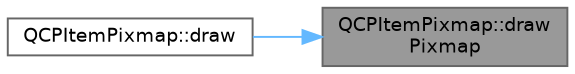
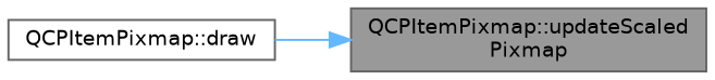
  digraph {
    rankdir=RL
    node [fontname=Helvetica fontsize=10 shape=box style=filled]
-   n1 [color=gray40 fillcolor=grey60 fontcolor=black height=0.2 label="QCPItemPixmap::draw\lPixmap" width=0.4]
+   n1 [color=gray40 fillcolor=grey60 fontcolor=black height=0.2 label="QCPItemPixmap::updateScaled\lPixmap" width=0.4]
    n2 [color=grey40 fillcolor=white height=0.2 label="QCPItemPixmap::draw" width=0.4]
    n1 -> n2 [color=steelblue1 dir=back fontname=Helvetica fontsize=10 labelfontname=Helvetica labelfontsize=10 style=solid]
  }
